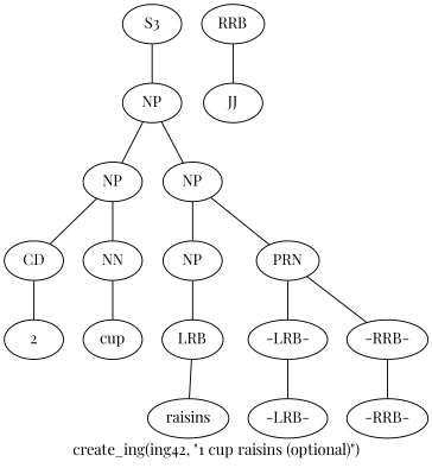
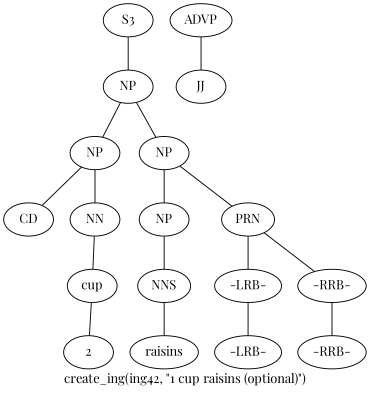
  graph {
    fontname="Playfair Display"
    label="create_ing(ing42, \"1 cup raisins (optional)\")"
    node [fontname="Playfair Display"]
    edge [fontname="Playfair Display"]
    n1 [label=S3]
    n2 [label=NP]
    n3 [label=NP]
    n4 [label=NP]
    n5 [label=CD]
    n6 [label=NN]
    n7 [label=NP]
    n8 [label=PRN]
    n9 [label=2]
    n10 [label=cup]
-   n11 [label=LRB]
+   n11 [label=NNS]
    n12 [label="-LRB-"]
    n13 [label="-RRB-"]
    n14 [label=raisins]
    n15 [label="-LRB-"]
-   n16 [label=RRB]
+   n16 [label=ADVP]
    n17 [label=JJ]
    n18 [label="-RRB-"]
    n1 -- n2
    n2 -- n3
    n2 -- n4
    n3 -- n5
    n3 -- n6
    n4 -- n7
    n4 -- n8
-   n5 -- n9
+   n10 -- n9
    n6 -- n10
    n7 -- n11
    n8 -- n12
    n8 -- n13
    n11 -- n14
    n12 -- n15
    n13 -- n18
    n16 -- n17
  }
